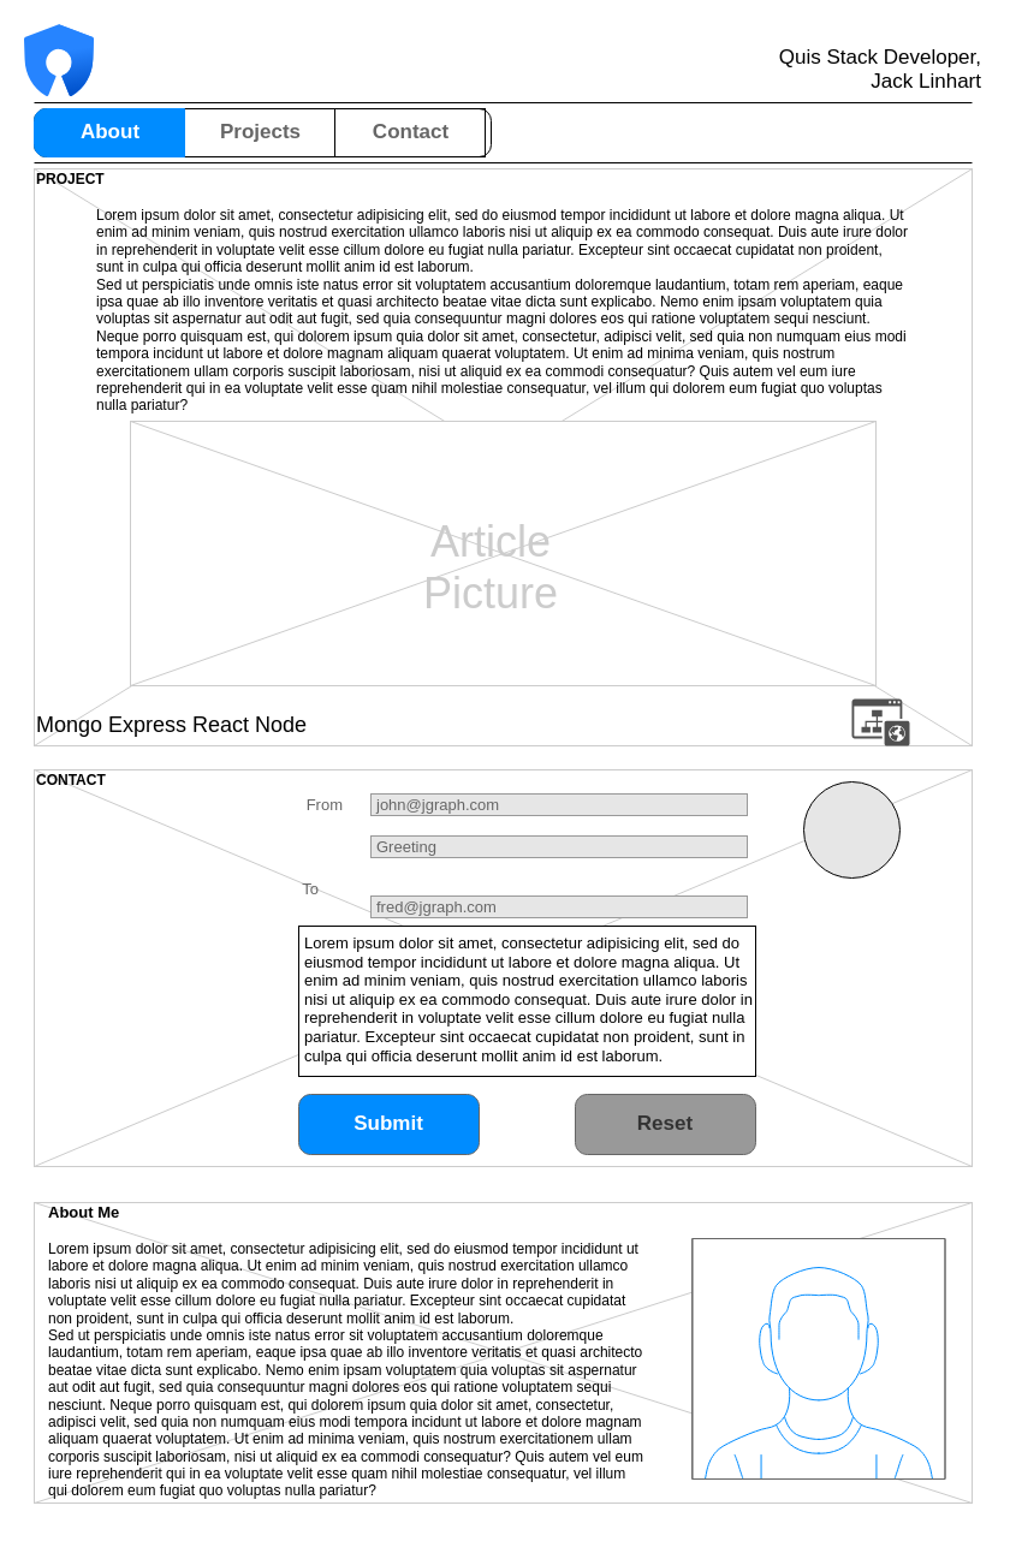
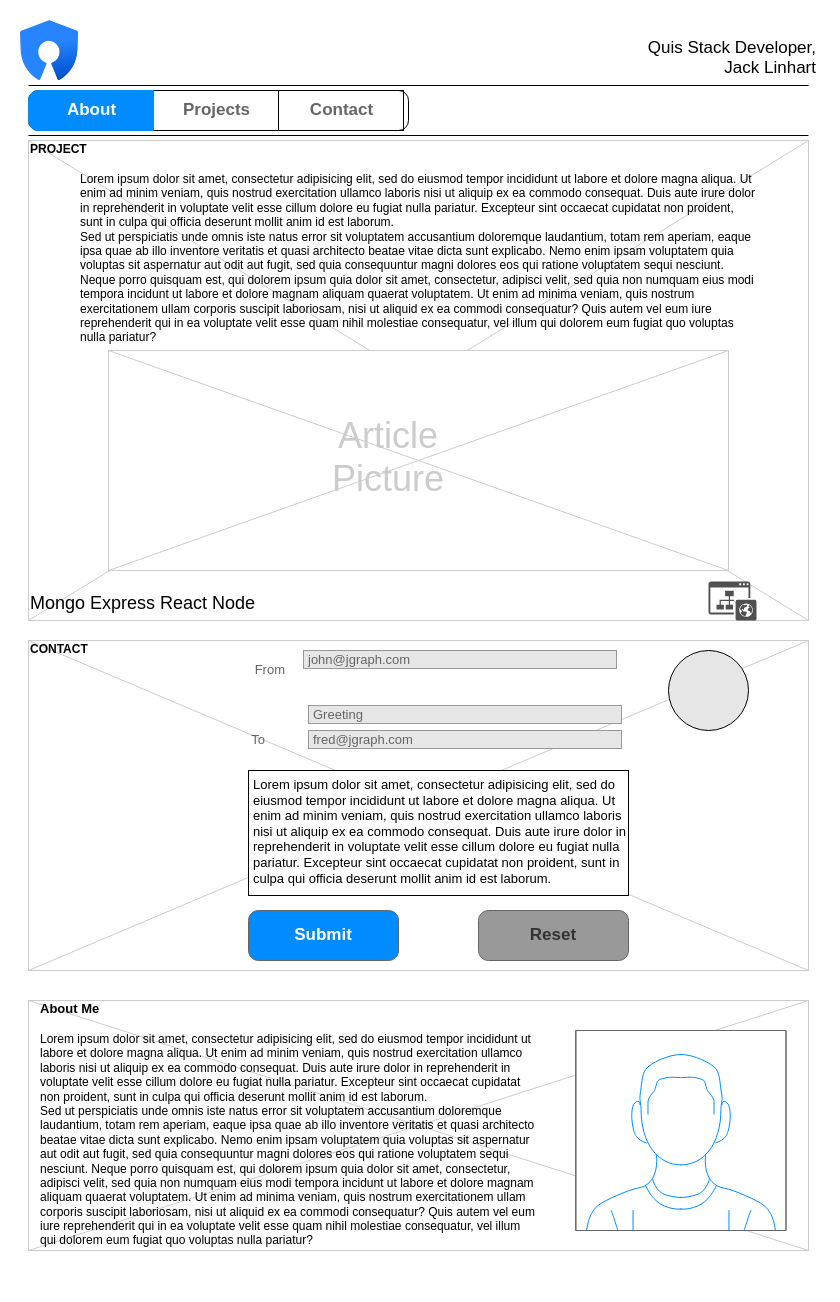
  <mxCell id="0" />
  <mxCell id="1" parent="0" />
  <mxCell id="2" value="" style="verticalLabelPosition=bottom;verticalAlign=top;strokeWidth=1;shape=mxgraph.mockup.graphics.iconGrid;strokeColor=#CCCCCC;gridSize=1,1;" parent="1" vertex="1"><mxGeometry x="28" y="140" width="780" height="480" as="geometry" /></mxCell>
  <mxCell id="3" value="Quis Stack Developer,&#10;Jack Linhart&#10;" style="text;spacingTop=-5;fontSize=17;fontStyle=0;align=right;" parent="1" vertex="1"><mxGeometry x="648" y="35" width="170" height="40" as="geometry" /></mxCell>
  <mxCell id="4" value="" style="line;strokeWidth=1" parent="1" vertex="1"><mxGeometry x="28" y="80" width="780" height="10" as="geometry" /></mxCell>
  <mxCell id="5" value="" style="line;strokeWidth=1" parent="1" vertex="1"><mxGeometry x="28" y="130" width="780" height="10" as="geometry" /></mxCell>
  <mxCell id="6" value="PROJECT" style="text;spacingTop=-5;fontStyle=1" parent="1" vertex="1"><mxGeometry x="28" y="140" width="30" height="20" as="geometry" /></mxCell>
  <mxCell id="7" value="Lorem ipsum dolor sit amet, consectetur adipisicing elit, sed do eiusmod tempor incididunt ut labore et dolore magna aliqua. Ut enim ad minim veniam, quis nostrud exercitation ullamco laboris nisi ut aliquip ex ea commodo consequat. Duis aute irure dolor in reprehenderit in voluptate velit esse cillum dolore eu fugiat nulla pariatur. Excepteur sint occaecat cupidatat non proident, sunt in culpa qui officia deserunt mollit anim id est laborum.&#10;Sed ut perspiciatis unde omnis iste natus error sit voluptatem accusantium doloremque laudantium, totam rem aperiam, eaque ipsa quae ab illo inventore veritatis et quasi architecto beatae vitae dicta sunt explicabo. Nemo enim ipsam voluptatem quia voluptas sit aspernatur aut odit aut fugit, sed quia consequuntur magni dolores eos qui ratione voluptatem sequi nesciunt. Neque porro quisquam est, qui dolorem ipsum quia dolor sit amet, consectetur, adipisci velit, sed quia non numquam eius modi tempora incidunt ut labore et dolore magnam aliquam quaerat voluptatem. Ut enim ad minima veniam, quis nostrum exercitationem ullam corporis suscipit laboriosam, nisi ut aliquid ex ea commodi consequatur? Quis autem vel eum iure reprehenderit qui in ea voluptate velit esse quam nihil molestiae consequatur, vel illum qui dolorem eum fugiat quo voluptas nulla pariatur?" style="text;spacingTop=-5;align=left;whiteSpace=wrap;rounded=0;glass=0;" parent="1" vertex="1"><mxGeometry x="78" y="170" width="680" height="150" as="geometry" /></mxCell>
  <mxCell id="8" value="" style="verticalLabelPosition=bottom;verticalAlign=top;strokeWidth=1;shape=mxgraph.mockup.graphics.iconGrid;strokeColor=#CCCCCC;gridSize=1,1;" parent="1" vertex="1"><mxGeometry x="108" y="350" width="620" height="220" as="geometry" /></mxCell>
- <mxCell id="9" value="Article&#10;Picture" style="text;spacingTop=-5;align=center;verticalAlign=middle;fontSize=36;fontColor=#CCCCCC" parent="1" vertex="1"><mxGeometry x="308" y="370" width="200" height="200" as="geometry" /></mxCell>
+ <mxCell id="9" value="Article&#10;Picture" style="text;spacingTop=-5;align=center;verticalAlign=middle;fontSize=36;fontColor=#CCCCCC" parent="1" vertex="1"><mxGeometry x="288" y="355" width="200" height="200" as="geometry" /></mxCell>
  <mxCell id="10" value="" style="verticalLabelPosition=bottom;verticalAlign=top;strokeWidth=1;shape=mxgraph.mockup.graphics.iconGrid;strokeColor=#CCCCCC;gridSize=1,1;" parent="1" vertex="1"><mxGeometry x="28" y="640" width="780" height="330" as="geometry" /></mxCell>
  <mxCell id="11" value="CONTACT" style="text;spacingTop=-5;fontStyle=1;align=left;" parent="1" vertex="1"><mxGeometry x="28" y="640" width="80" height="20" as="geometry" /></mxCell>
  <mxCell id="12" value="" style="verticalLabelPosition=bottom;verticalAlign=top;strokeWidth=1;shape=mxgraph.mockup.graphics.iconGrid;strokeColor=#CCCCCC;gridSize=1,1;" parent="1" vertex="1"><mxGeometry x="28" y="1000" width="780" height="250" as="geometry" /></mxCell>
  <mxCell id="13" value="About Me" style="text;spacingTop=-5;fontSize=13;fontStyle=1;verticalAlign=middle;" parent="1" vertex="1"><mxGeometry x="38" y="1000" width="30" height="20" as="geometry" /></mxCell>
  <mxCell id="14" value="Lorem ipsum dolor sit amet, consectetur adipisicing elit, sed do eiusmod tempor incididunt ut labore et dolore magna aliqua. Ut enim ad minim veniam, quis nostrud exercitation ullamco laboris nisi ut aliquip ex ea commodo consequat. Duis aute irure dolor in reprehenderit in voluptate velit esse cillum dolore eu fugiat nulla pariatur. Excepteur sint occaecat cupidatat non proident, sunt in culpa qui officia deserunt mollit anim id est laborum.&#10;Sed ut perspiciatis unde omnis iste natus error sit voluptatem accusantium doloremque laudantium, totam rem aperiam, eaque ipsa quae ab illo inventore veritatis et quasi architecto beatae vitae dicta sunt explicabo. Nemo enim ipsam voluptatem quia voluptas sit aspernatur aut odit aut fugit, sed quia consequuntur magni dolores eos qui ratione voluptatem sequi nesciunt. Neque porro quisquam est, qui dolorem ipsum quia dolor sit amet, consectetur, adipisci velit, sed quia non numquam eius modi tempora incidunt ut labore et dolore magnam aliquam quaerat voluptatem. Ut enim ad minima veniam, quis nostrum exercitationem ullam corporis suscipit laboriosam, nisi ut aliquid ex ea commodi consequatur? Quis autem vel eum iure reprehenderit qui in ea voluptate velit esse quam nihil molestiae consequatur, vel illum qui dolorem eum fugiat quo voluptas nulla pariatur?" style="text;spacingTop=-5;whiteSpace=wrap;align=left" parent="1" vertex="1"><mxGeometry x="38" y="1030" width="500" height="250" as="geometry" /></mxCell>
  <mxCell id="15" value="Mongo Express React Node" style="text;spacingTop=-5;fontSize=18;" parent="1" vertex="1"><mxGeometry x="28" y="590" width="230" height="30" as="geometry" /></mxCell>
  <mxCell id="16" value="" style="strokeWidth=1;shadow=0;dashed=0;align=center;html=1;shape=mxgraph.mockup.rrect;rSize=10;fontSize=17;fillColor=none;perimeterSpacing=11;" vertex="1" parent="1"><mxGeometry x="28" y="90" width="380" height="40" as="geometry" /></mxCell>
  <mxCell id="17" value="Projects" style="strokeColor=inherit;fillColor=inherit;gradientColor=inherit;strokeWidth=1;shadow=0;dashed=0;align=center;html=1;shape=mxgraph.mockup.rrect;rSize=0;fontSize=17;fontColor=#666666;fontStyle=1;resizeHeight=1;" vertex="1" parent="16"><mxGeometry width="125" height="40" relative="1" as="geometry"><mxPoint x="125" as="offset" /></mxGeometry></mxCell>
  <mxCell id="18" value="Contact" style="strokeColor=inherit;fillColor=inherit;gradientColor=inherit;strokeWidth=1;shadow=0;dashed=0;align=center;html=1;shape=mxgraph.mockup.rrect;rSize=0;fontSize=17;fontColor=#666666;fontStyle=1;resizeHeight=1;" vertex="1" parent="16"><mxGeometry width="125" height="40" relative="1" as="geometry"><mxPoint x="250" as="offset" /></mxGeometry></mxCell>
  <mxCell id="19" value="About" style="strokeWidth=1;shadow=0;dashed=0;align=center;html=1;shape=mxgraph.mockup.leftButton;rSize=10;fontSize=17;fontColor=#ffffff;fontStyle=1;fillColor=#008cff;strokeColor=#008cff;resizeHeight=1;" vertex="1" parent="16"><mxGeometry width="125" height="40" relative="1" as="geometry" /></mxCell>
  <mxCell id="20" value="" style="verticalLabelPosition=bottom;shadow=0;dashed=0;align=center;html=1;verticalAlign=top;strokeWidth=1;shape=mxgraph.mockup.containers.userMale;strokeColor=#666666;strokeColor2=#008cff;fontSize=13;fillColor=none;" vertex="1" parent="1"><mxGeometry x="575.5" y="1030" width="210" height="200" as="geometry" /></mxCell>
  <mxCell id="21" value="From" style="strokeWidth=1;shadow=0;dashed=0;align=center;html=1;shape=mxgraph.mockup.forms.anchor;align=right;spacingRight=2;fontColor=#666666;fontSize=13;fillColor=none;" vertex="1" parent="1"><mxGeometry x="258" y="660" width="30" height="18" as="geometry" /></mxCell>
- <mxCell id="22" value="john@jgraph.com" style="strokeWidth=1;shadow=0;dashed=0;align=center;html=1;shape=mxgraph.mockup.forms.rrect;rSize=0;fontColor=#666666;align=left;spacingLeft=3;strokeColor=#999999;fontSize=13;fillColor=#E6E6E6;" vertex="1" parent="1"><mxGeometry x="308" y="660" width="313" height="18" as="geometry" /></mxCell>
- <mxCell id="23" value="Greeting" style="strokeWidth=1;shadow=0;dashed=0;align=center;html=1;shape=mxgraph.mockup.forms.rrect;rSize=0;fontColor=#666666;align=left;spacingLeft=3;strokeColor=#999999;fontSize=13;fillColor=#E6E6E6;" vertex="1" parent="1"><mxGeometry x="308" y="695" width="313" height="18" as="geometry" /></mxCell>
+ <mxCell id="22" value="john@jgraph.com" style="strokeWidth=1;shadow=0;dashed=0;align=center;html=1;shape=mxgraph.mockup.forms.rrect;rSize=0;fontColor=#666666;align=left;spacingLeft=3;strokeColor=#999999;fontSize=13;fillColor=#E6E6E6;" vertex="1" parent="1"><mxGeometry x="303" y="650" width="313" height="18" as="geometry" /></mxCell>
+ <mxCell id="23" value="Greeting" style="strokeWidth=1;shadow=0;dashed=0;align=center;html=1;shape=mxgraph.mockup.forms.rrect;rSize=0;fontColor=#666666;align=left;spacingLeft=3;strokeColor=#999999;fontSize=13;fillColor=#E6E6E6;" vertex="1" parent="1"><mxGeometry x="308" y="705" width="313" height="18" as="geometry" /></mxCell>
  <mxCell id="24" value="&lt;div align=&quot;left&quot;&gt;To&lt;/div&gt;" style="strokeWidth=1;shadow=0;dashed=0;align=left;html=1;shape=mxgraph.mockup.forms.anchor;align=right;spacingRight=2;fontColor=#666666;fontSize=13;fillColor=none;fontStyle=0" vertex="1" parent="1"><mxGeometry x="248" y="730" width="20" height="18" as="geometry" /></mxCell>
- <mxCell id="25" value="fred@jgraph.com" style="strokeWidth=1;shadow=0;dashed=0;align=center;html=1;shape=mxgraph.mockup.forms.rrect;rSize=0;fontColor=#666666;align=left;spacingLeft=3;strokeColor=#999999;fontSize=13;fillColor=#e6e6e6;" vertex="1" parent="1"><mxGeometry x="308" y="745" width="313" height="18" as="geometry" /></mxCell>
+ <mxCell id="25" value="fred@jgraph.com" style="strokeWidth=1;shadow=0;dashed=0;align=center;html=1;shape=mxgraph.mockup.forms.rrect;rSize=0;fontColor=#666666;align=left;spacingLeft=3;strokeColor=#999999;fontSize=13;fillColor=#e6e6e6;" vertex="1" parent="1"><mxGeometry x="308" y="730" width="313" height="18" as="geometry" /></mxCell>
  <mxCell id="26" value="Lorem ipsum dolor sit amet, consectetur adipisicing elit, sed do eiusmod tempor incididunt ut labore et dolore magna aliqua. Ut enim ad minim veniam, quis nostrud exercitation ullamco laboris nisi ut aliquip ex ea commodo consequat. Duis aute irure dolor in reprehenderit in voluptate velit esse cillum dolore eu fugiat nulla pariatur. Excepteur sint occaecat cupidatat non proident, sunt in culpa qui officia deserunt mollit anim id est laborum." style="strokeWidth=1;shadow=0;dashed=0;align=center;html=1;shape=mxgraph.mockup.forms.rrect;rSize=0;align=left;spacingLeft=3;verticalAlign=top;whiteSpace=wrap;fontSize=13;" vertex="1" parent="1"><mxGeometry x="248" y="770" width="380" height="125" as="geometry" /></mxCell>
  <mxCell id="27" value="Submit" style="strokeWidth=1;shadow=0;dashed=0;align=center;html=1;shape=mxgraph.mockup.buttons.button;strokeColor=#666666;fontColor=#ffffff;mainText=;buttonStyle=round;fontSize=17;fontStyle=1;fillColor=#008cff;whiteSpace=wrap;" vertex="1" parent="1"><mxGeometry x="248" y="910" width="150" height="50" as="geometry" /></mxCell>
  <mxCell id="28" value="Reset" style="strokeWidth=1;shadow=0;dashed=0;align=center;html=1;shape=mxgraph.mockup.buttons.button;mainText=;buttonStyle=round;fontSize=17;fontStyle=1;whiteSpace=wrap;strokeColor=#666666;fontColor=#333333;fillColor=#999999;" vertex="1" parent="1"><mxGeometry x="478" y="910" width="150" height="50" as="geometry" /></mxCell>
  <mxCell id="29" value="" style="shape=image;html=1;verticalAlign=top;verticalLabelPosition=bottom;labelBackgroundColor=#ffffff;imageAspect=0;aspect=fixed;image=https://cdn0.iconfinder.com/data/icons/octicons/1024/git-branch-128.png;fontSize=13;strokeColor=#000000;fillColor=#e6e6e6;" vertex="1" parent="1"><mxGeometry x="758" y="580" width="40" height="40" as="geometry" /></mxCell>
  <mxCell id="30" value="" style="pointerEvents=1;shadow=0;dashed=0;html=1;strokeColor=none;fillColor=#505050;labelPosition=center;verticalLabelPosition=bottom;verticalAlign=top;outlineConnect=0;align=center;shape=mxgraph.office.sites.website_public;fontSize=13;" vertex="1" parent="1"><mxGeometry x="708" y="581" width="48" height="39" as="geometry" /></mxCell>
  <mxCell id="31" value="" style="image;image=img/lib/atlassian/Crowd_Logo.svg;rounded=0;glass=0;fontSize=18;strokeColor=#000000;fillColor=#e6e6e6;align=left;verticalAlign=middle;html=0;" vertex="1" parent="1"><mxGeometry x="20" width="58" height="60" as="geometry" y="20" /></mxCell>
  <mxCell id="32" value="" style="ellipse;whiteSpace=wrap;html=1;rounded=0;glass=0;fontSize=18;strokeColor=#000000;fillColor=#e6e6e6;align=right;verticalAlign=middle;" vertex="1" parent="1"><mxGeometry x="668" y="650" width="80" height="80" as="geometry" /></mxCell>
